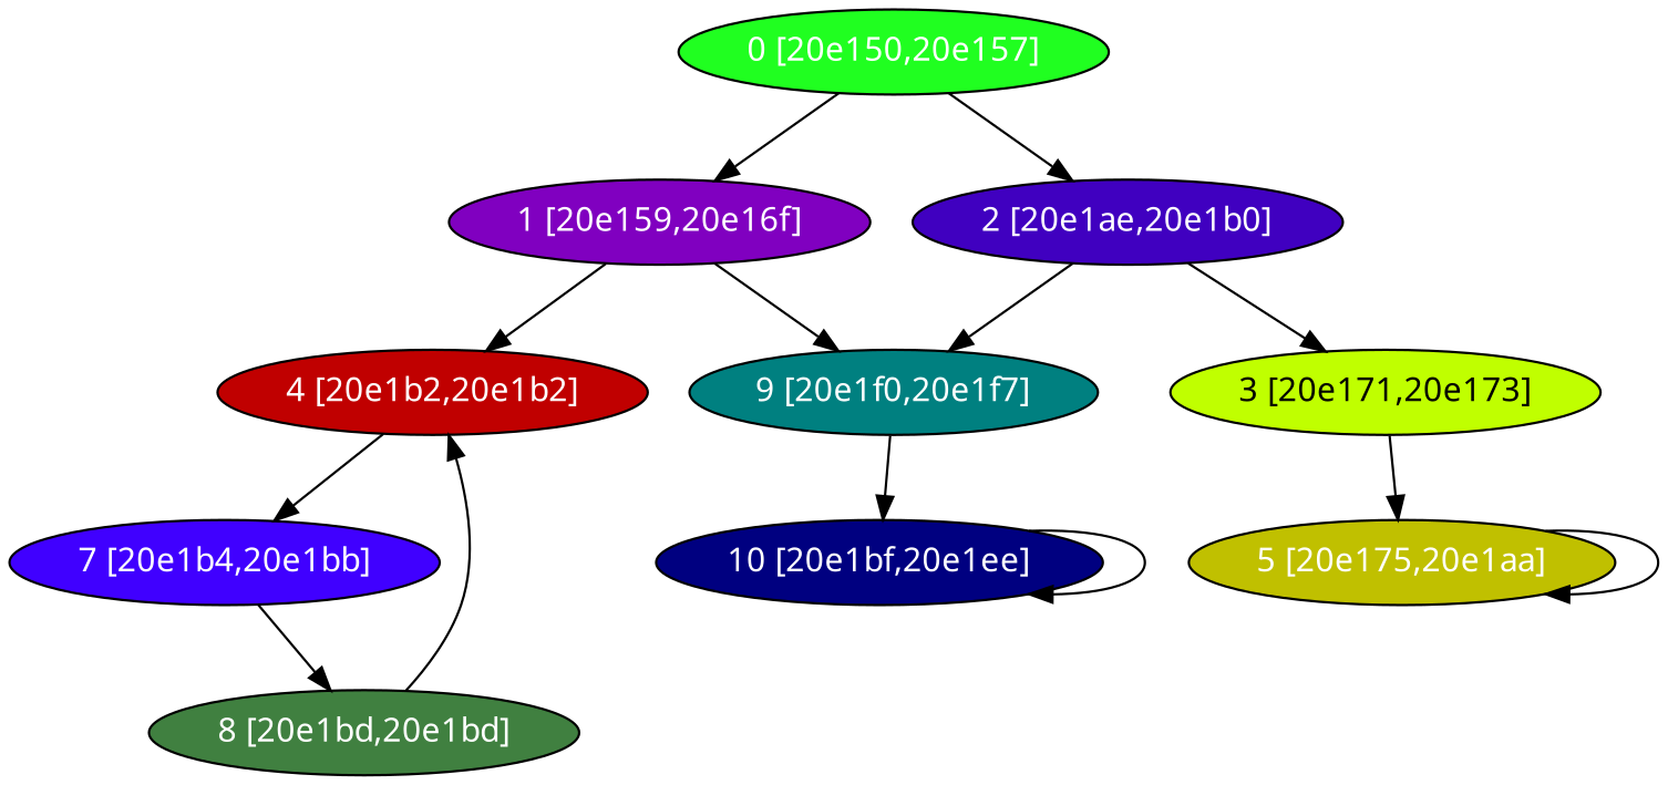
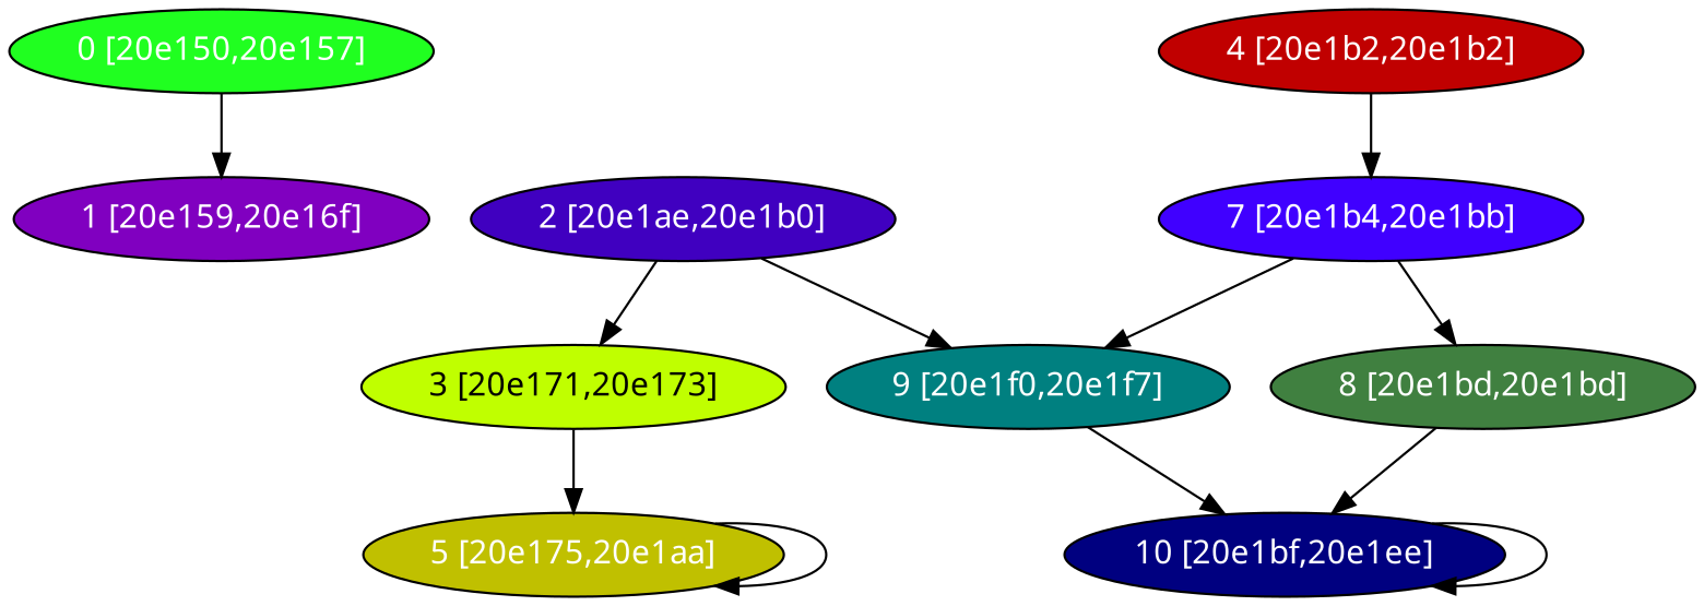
  digraph {
    fontname="Noto Sans"
    node [fontcolor="#ffffff" fontname="Noto Sans" shape=oval style=filled]
    edge [fontname="Noto Sans"]
    n1 [fillcolor="#20FF20" label="0 [20e150,20e157]"]
    n2 [fillcolor="#8000C0" label="1 [20e159,20e16f]"]
    n3 [fillcolor="#4000C0" label="2 [20e1ae,20e1b0]"]
    n4 [fillcolor="#C00000" label="4 [20e1b2,20e1b2]"]
    n5 [fillcolor="#C0FF00" fontcolor="#000000" label="3 [20e171,20e173]"]
    n6 [fillcolor="#008080" label="9 [20e1f0,20e1f7]"]
    n7 [fillcolor="#C0C000" label="5 [20e175,20e1aa]"]
    n8 [fillcolor="#4000FF" label="7 [20e1b4,20e1bb]"]
    n9 [fillcolor="#000080" label="10 [20e1bf,20e1ee]"]
    n10 [fillcolor="#408040" label="8 [20e1bd,20e1bd]"]
    n1 -> n2
-   n1 -> n3
-   n2 -> n4
    n3 -> n5
    n3 -> n6
    n4 -> n8
    n5 -> n7
    n6 -> n9
    n7 -> n7
-   n2 -> n6
+   n8 -> n6
    n8 -> n10
    n9 -> n9
-   n10 -> n4
+   n10 -> n9
  }
